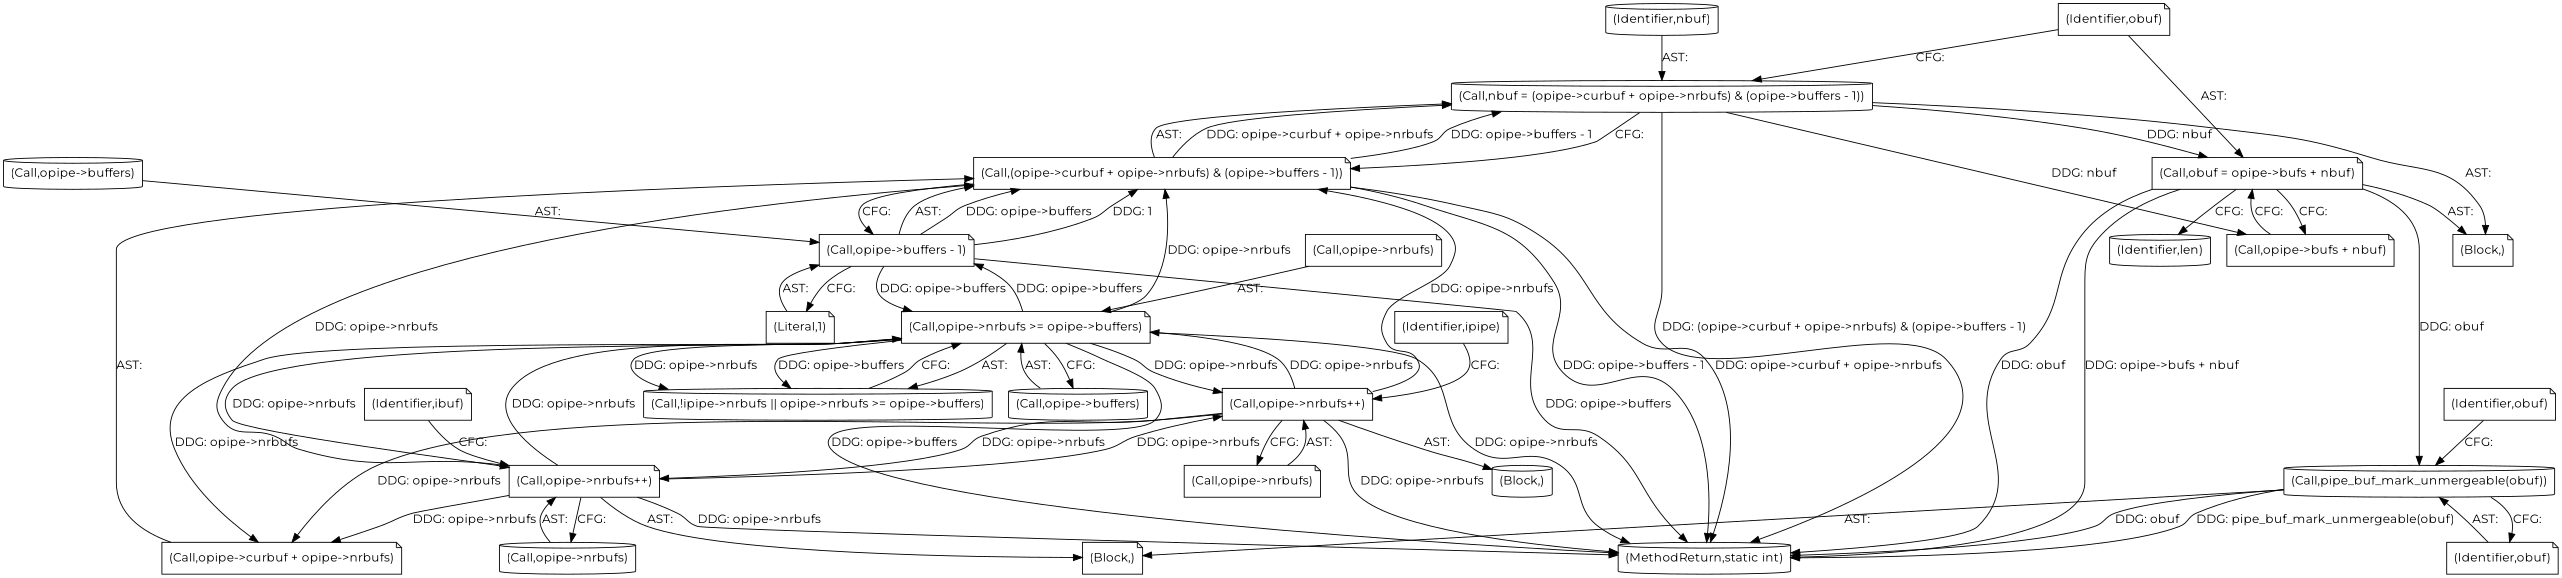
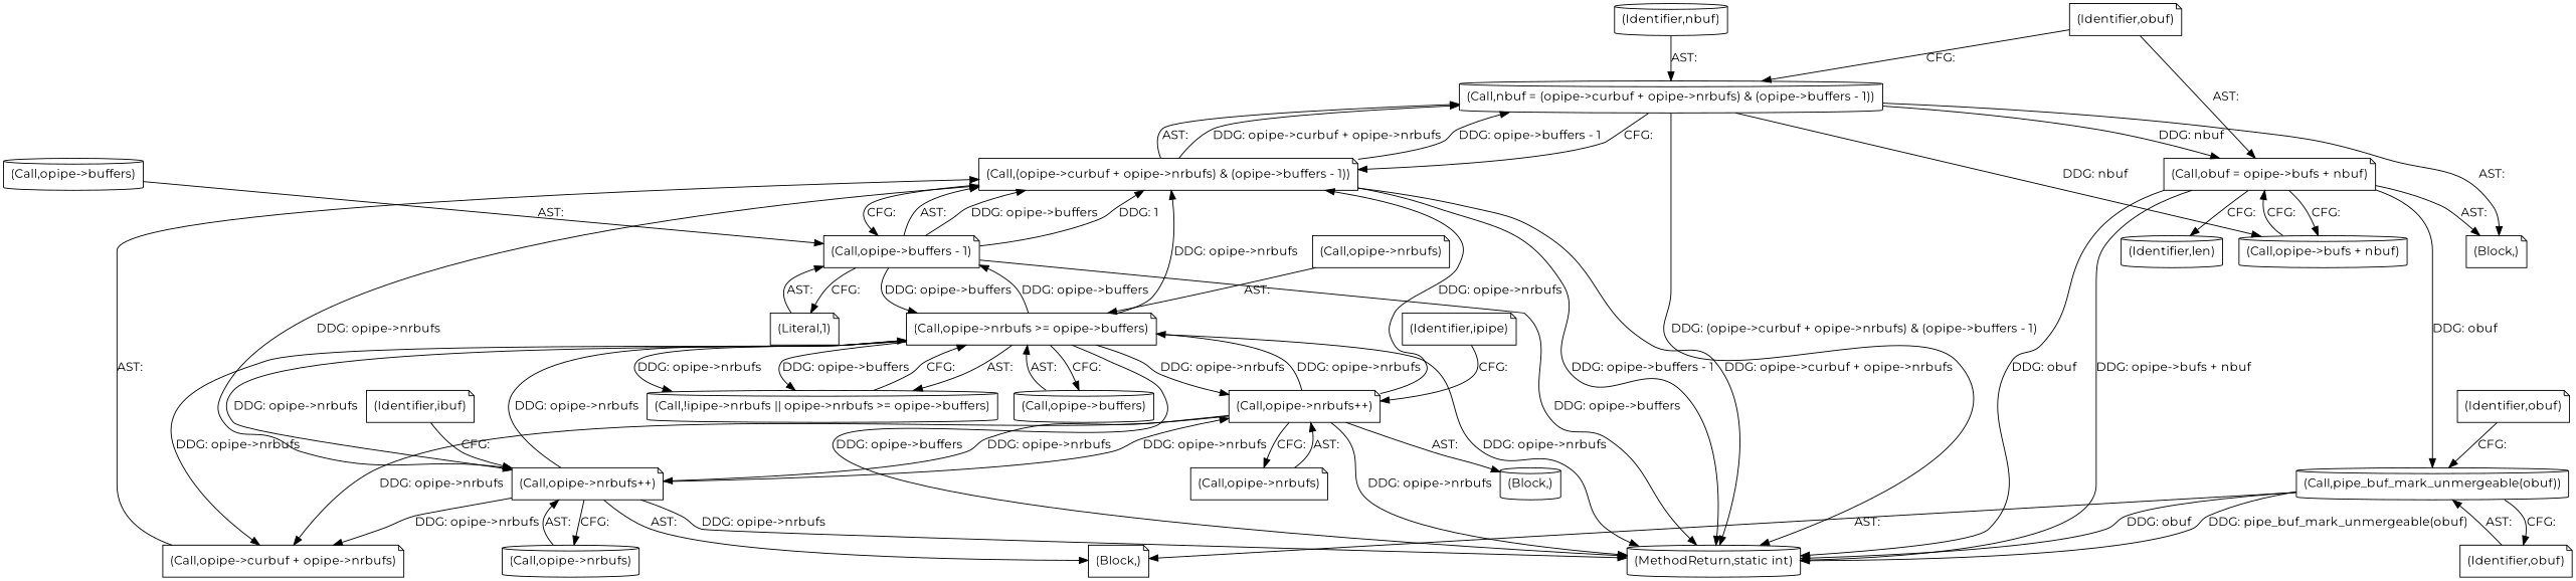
  digraph {
    fontname=Montserrat
    node [fontname=Montserrat shape=note]
    edge [fontname=Montserrat]
    n1 [label="(Call,obuf = opipe->bufs + nbuf)"]
    n2 [label="(Call,pipe_buf_mark_unmergeable(obuf))" shape=cylinder]
    n3 [label="(Block,)"]
    n4 [label="(MethodReturn,static int)" shape=cylinder]
-   n5 [label="(Call,opipe->bufs + nbuf)"]
+   n5 [label="(Call,opipe->bufs + nbuf)" shape=cylinder]
    n6 [label="(Identifier,len)" shape=cylinder]
    n7 [label="(Block,)"]
    n8 [label="(Identifier,obuf)"]
    n9 [label="(Call,nbuf = (opipe->curbuf + opipe->nrbufs) & (opipe->buffers - 1))" shape=cylinder]
    n10 [label="(Call,(opipe->curbuf + opipe->nrbufs) & (opipe->buffers - 1))"]
    n11 [label="(Call,opipe->buffers - 1)"]
    n12 [label="(Call,opipe->nrbufs >= opipe->buffers)"]
    n13 [label="(Literal,1)"]
    n14 [label="(Call,opipe->nrbufs++)"]
    n15 [label="(Call,opipe->nrbufs++)"]
    n16 [label="(Call,opipe->curbuf + opipe->nrbufs)"]
    n17 [label="(Block,)" shape=cylinder]
    n18 [label="(Call,opipe->nrbufs)"]
    n19 [label="(Call,!ipipe->nrbufs || opipe->nrbufs >= opipe->buffers)" shape=cylinder]
    n20 [label="(Call,opipe->buffers)" shape=cylinder]
    n21 [label="(Call,opipe->nrbufs)" shape=cylinder]
    n22 [label="(Call,opipe->buffers)" shape=cylinder]
    n23 [label="(Identifier,obuf)"]
    n24 [label="(Identifier,ibuf)"]
    n25 [label="(Identifier,obuf)"]
    n26 [label="(Identifier,ipipe)"]
    n27 [label="(Call,opipe->nrbufs)"]
    n28 [label="(Identifier,nbuf)" shape=cylinder]
    n1 -> n2 [label="DDG: obuf"]
    n1 -> n3 [label="AST: "]
    n1 -> n4 [label="DDG: opipe->bufs + nbuf"]
    n1 -> n4 [label="DDG: obuf"]
    n1 -> n5 [label="CFG: "]
    n1 -> n6 [label="CFG: "]
    n2 -> n4 [label="DDG: obuf"]
    n2 -> n4 [label="DDG: pipe_buf_mark_unmergeable(obuf)"]
    n2 -> n7 [label="AST: "]
    n2 -> n8 [label="CFG: "]
    n5 -> n1 [label="CFG: "]
    n8 -> n2 [label="AST: "]
    n9 -> n1 [label="DDG: nbuf"]
    n9 -> n3 [label="AST: "]
    n9 -> n4 [label="DDG: (opipe->curbuf + opipe->nrbufs) & (opipe->buffers - 1)"]
    n9 -> n5 [label="DDG: nbuf"]
    n9 -> n10 [label="CFG: "]
    n10 -> n4 [label="DDG: opipe->buffers - 1"]
    n10 -> n4 [label="DDG: opipe->curbuf + opipe->nrbufs"]
    n10 -> n9 [label="AST: "]
    n10 -> n9 [label="DDG: opipe->curbuf + opipe->nrbufs"]
    n10 -> n9 [label="DDG: opipe->buffers - 1"]
    n10 -> n11 [label="CFG: "]
    n11 -> n4 [label="DDG: opipe->buffers"]
    n11 -> n10 [label="AST: "]
    n11 -> n10 [label="DDG: opipe->buffers"]
    n11 -> n10 [label="DDG: 1"]
    n11 -> n12 [label="DDG: opipe->buffers"]
    n11 -> n13 [label="CFG: "]
    n12 -> n4 [label="DDG: opipe->nrbufs"]
    n12 -> n4 [label="DDG: opipe->buffers"]
    n12 -> n10 [label="DDG: opipe->nrbufs"]
    n12 -> n11 [label="DDG: opipe->buffers"]
    n12 -> n14 [label="DDG: opipe->nrbufs"]
    n12 -> n15 [label="DDG: opipe->nrbufs"]
    n12 -> n16 [label="DDG: opipe->nrbufs"]
    n12 -> n19 [label="AST: "]
    n12 -> n19 [label="DDG: opipe->nrbufs"]
    n12 -> n19 [label="DDG: opipe->buffers"]
    n12 -> n20 [label="CFG: "]
    n13 -> n11 [label="AST: "]
    n14 -> n4 [label="DDG: opipe->nrbufs"]
    n14 -> n10 [label="DDG: opipe->nrbufs"]
    n14 -> n12 [label="DDG: opipe->nrbufs"]
    n14 -> n15 [label="DDG: opipe->nrbufs"]
    n14 -> n16 [label="DDG: opipe->nrbufs"]
    n14 -> n17 [label="AST: "]
    n14 -> n18 [label="CFG: "]
    n15 -> n4 [label="DDG: opipe->nrbufs"]
    n15 -> n7 [label="AST: "]
    n15 -> n10 [label="DDG: opipe->nrbufs"]
    n15 -> n12 [label="DDG: opipe->nrbufs"]
    n15 -> n14 [label="DDG: opipe->nrbufs"]
    n15 -> n16 [label="DDG: opipe->nrbufs"]
    n15 -> n21 [label="CFG: "]
    n16 -> n10 [label="AST: "]
    n18 -> n14 [label="AST: "]
    n19 -> n12 [label="CFG: "]
    n20 -> n12 [label="AST: "]
    n21 -> n15 [label="AST: "]
    n22 -> n11 [label="AST: "]
    n23 -> n1 [label="AST: "]
    n23 -> n9 [label="CFG: "]
    n24 -> n15 [label="CFG: "]
    n25 -> n2 [label="CFG: "]
    n26 -> n14 [label="CFG: "]
    n27 -> n12 [label="AST: "]
    n28 -> n9 [label="AST: "]
  }
